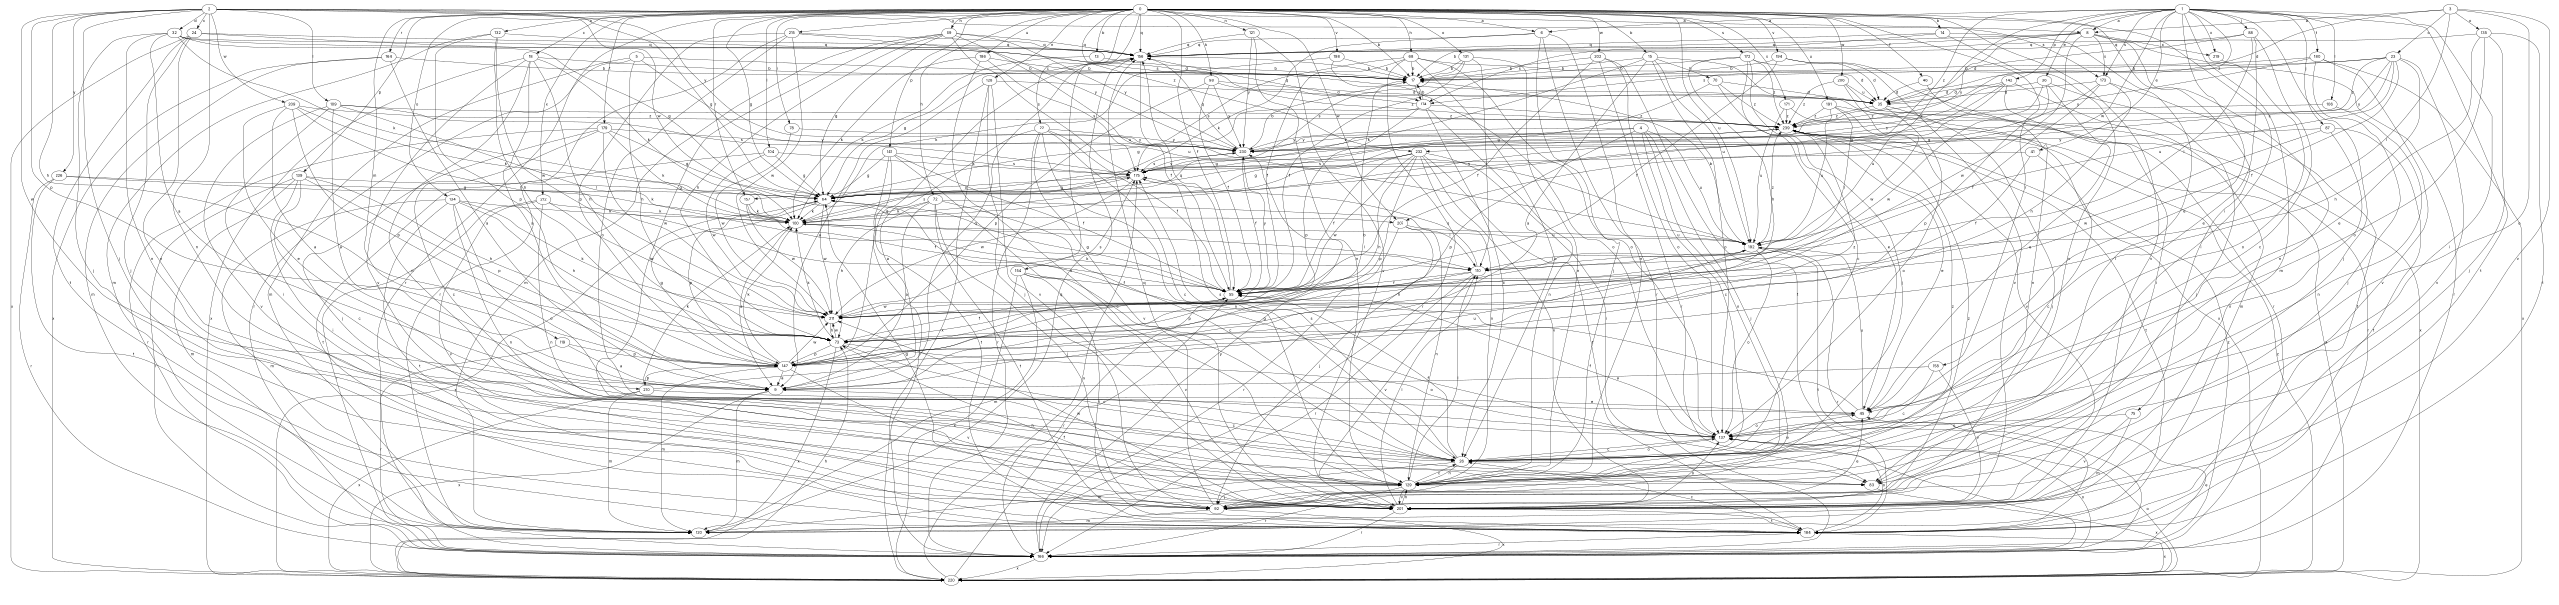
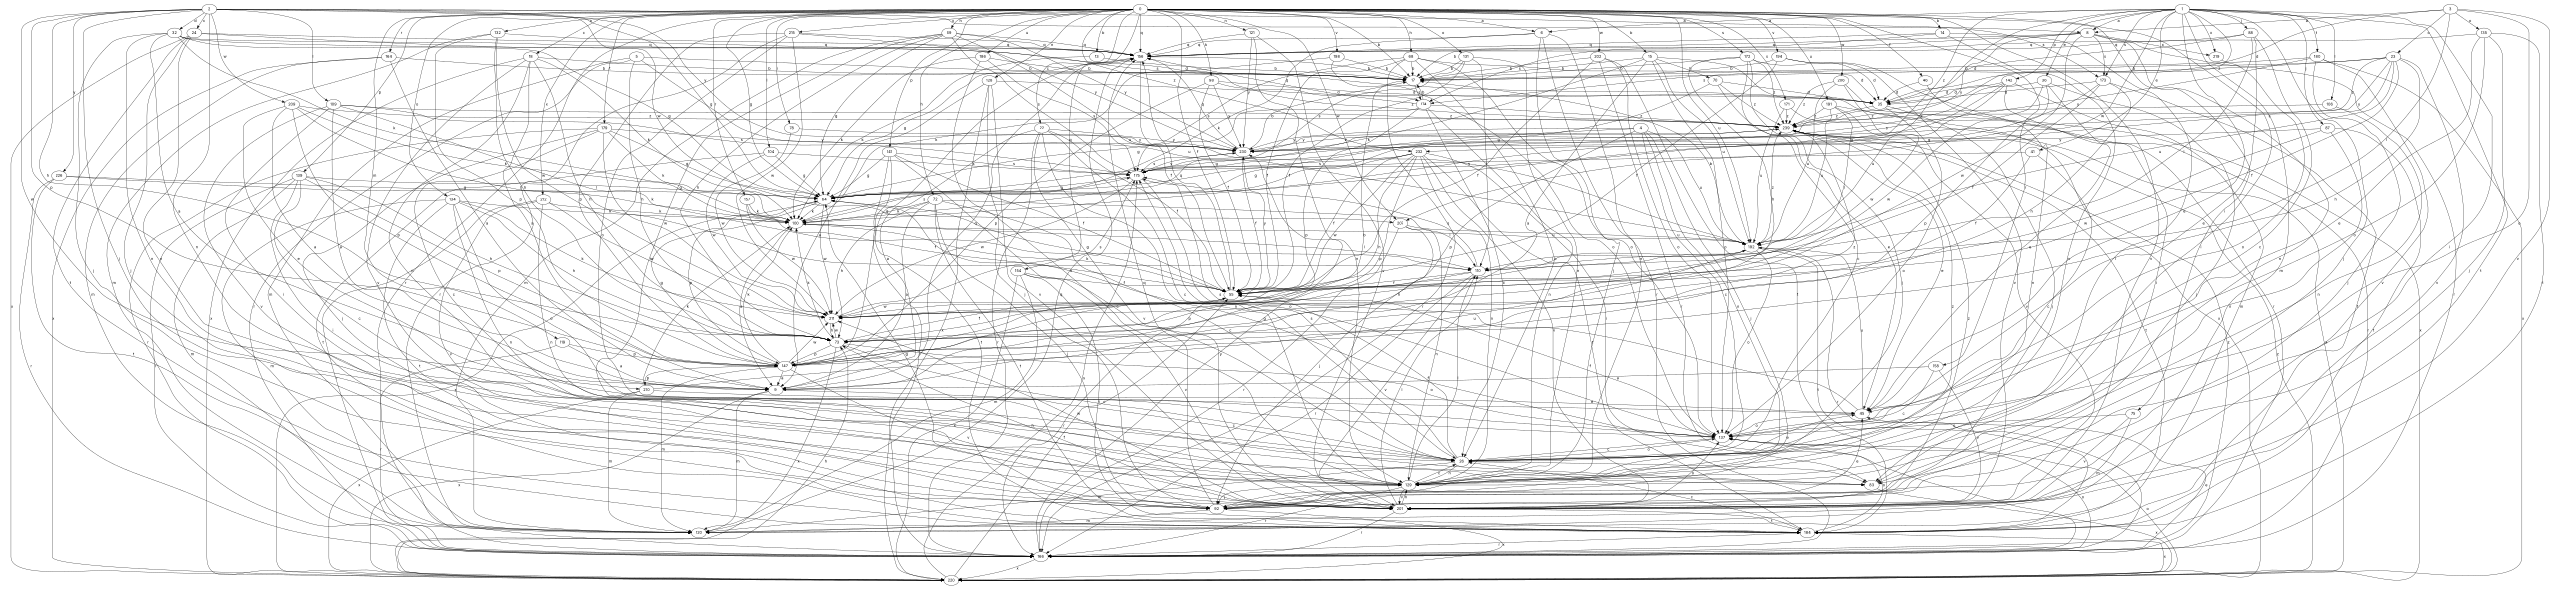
  strict digraph {
    fontname=Inter
    node [fontname=Inter]
    edge [fontname=Inter]
    0
    6
    13
    14
    15
    17
    18
    22
    46
    55
    64
    68
    69
    72
    75
    78
    83
    98
    104
    119
    121
    128
    131
    132
    134
    139
    141
    154
    156
    157
    158
    164
    166
    171
    172
    179
    186
    191
    192
    194
    198
    201
    202
    206
    207
    212
    215
    232
    92
    100
    129
    70
    137
    9
    220
    174
    73
    230
    26
    35
    211
    147
    175
    120
    45
    239
    184
    110
    1
    8
    36
    41
    87
    88
    106
    142
    173
    180
    219
    2
    24
    32
    109
    209
    210
    226
    3
    n88 [label=23]
    135
    4
    5
    0 -> 6 [label=a]
    0 -> 13 [label=b]
    0 -> 14 [label=b]
    0 -> 15 [label=b]
    0 -> 17 [label=b]
    0 -> 18 [label=c]
    0 -> 22 [label=c]
    0 -> 46 [label=f]
    0 -> 55 [label=f]
    0 -> 64 [label=g]
    0 -> 68 [label=h]
    0 -> 69 [label=h]
    0 -> 72 [label=h]
    0 -> 75 [label=i]
    0 -> 78 [label=i]
    0 -> 83 [label=i]
    0 -> 98 [label=k]
    0 -> 104 [label=l]
    0 -> 119 [label=m]
    0 -> 121 [label=n]
    0 -> 128 [label=n]
    0 -> 131 [label=o]
    0 -> 132 [label=o]
    0 -> 134 [label=o]
    0 -> 139 [label=p]
    0 -> 141 [label=p]
    0 -> 154 [label=q]
    0 -> 156 [label=q]
    0 -> 157 [label=r]
    0 -> 158 [label=r]
    0 -> 164 [label=r]
    0 -> 166 [label=r]
    0 -> 171 [label=s]
    0 -> 172 [label=s]
    0 -> 179 [label=t]
    0 -> 186 [label=u]
    0 -> 191 [label=u]
    0 -> 192 [label=u]
    0 -> 194 [label=v]
    0 -> 198 [label=v]
    0 -> 201 [label=v]
    0 -> 202 [label=w]
    0 -> 206 [label=w]
    0 -> 207 [label=w]
    0 -> 212 [label=x]
    0 -> 215 [label=x]
    0 -> 232 [label=z]
    6 -> 156 [label=q]
    6 -> 166 [label=r]
    6 -> 92 [label=j]
    6 -> 100 [label=k]
    6 -> 129 [label=n]
    13 -> 17 [label=b]
    13 -> 100 [label=k]
    14 -> 17 [label=b]
    14 -> 83 [label=i]
    14 -> 156 [label=q]
    14 -> 129 [label=n]
    15 -> 17 [label=b]
    15 -> 192 [label=u]
    15 -> 100 [label=k]
    15 -> 70 [label=h]
    15 -> 137 [label=o]
    15 -> 9 [label=a]
    15 -> 220 [label=x]
    17 -> 174 [label=s]
    18 -> 17 [label=b]
    18 -> 201 [label=v]
    18 -> 100 [label=k]
    18 -> 129 [label=n]
    18 -> 9 [label=a]
    18 -> 220 [label=x]
    18 -> 73 [label=h]
    22 -> 55 [label=f]
    22 -> 166 [label=r]
    22 -> 201 [label=v]
    22 -> 129 [label=n]
    22 -> 9 [label=a]
    22 -> 230 [label=y]
    22 -> 26 [label=c]
    46 -> 129 [label=n]
    46 -> 35 [label=d]
    55 -> 64 [label=g]
    55 -> 156 [label=q]
    55 -> 166 [label=r]
    55 -> 100 [label=k]
    55 -> 230 [label=y]
    55 -> 211 [label=w]
    64 -> 100 [label=k]
    64 -> 220 [label=x]
    64 -> 211 [label=w]
    64 -> 147 [label=p]
    68 -> 17 [label=b]
    68 -> 55 [label=f]
    68 -> 166 [label=r]
    68 -> 137 [label=o]
    68 -> 26 [label=c]
    68 -> 35 [label=d]
    68 -> 175 [label=s]
    69 -> 64 [label=g]
    69 -> 83 [label=i]
    69 -> 156 [label=q]
    69 -> 192 [label=u]
    69 -> 73 [label=h]
    69 -> 230 [label=y]
    69 -> 175 [label=s]
    69 -> 120 [label=m]
    72 -> 92 [label=j]
    72 -> 100 [label=k]
    72 -> 9 [label=a]
    72 -> 73 [label=h]
    72 -> 26 [label=c]
    72 -> 184 [label=t]
    72 -> 110 [label=l]
    75 -> 201 [label=v]
    75 -> 137 [label=o]
    75 -> 120 [label=m]
    78 -> 230 [label=y]
    78 -> 211 [label=w]
    83 -> 220 [label=x]
    98 -> 55 [label=f]
    98 -> 230 [label=y]
    98 -> 35 [label=d]
    98 -> 147 [label=p]
    98 -> 239 [label=z]
    104 -> 64 [label=g]
    104 -> 211 [label=w]
    104 -> 175 [label=s]
    104 -> 184 [label=t]
    119 -> 166 [label=r]
    119 -> 9 [label=a]
    119 -> 147 [label=p]
    121 -> 156 [label=q]
    121 -> 201 [label=v]
    121 -> 129 [label=n]
    121 -> 230 [label=y]
    128 -> 201 [label=v]
    128 -> 92 [label=j]
    128 -> 9 [label=a]
    128 -> 220 [label=x]
    128 -> 35 [label=d]
    131 -> 17 [label=b]
    131 -> 55 [label=f]
    131 -> 129 [label=n]
    131 -> 175 [label=s]
    131 -> 110 [label=l]
    132 -> 156 [label=q]
    132 -> 73 [label=h]
    132 -> 211 [label=w]
    132 -> 147 [label=p]
    132 -> 120 [label=m]
    134 -> 100 [label=k]
    134 -> 129 [label=n]
    134 -> 137 [label=o]
    134 -> 73 [label=h]
    134 -> 211 [label=k]
    134 -> 120 [label=m]
    134 -> 184 [label=t]
    139 -> 64 [label=g]
    139 -> 83 [label=i]
    139 -> 166 [label=r]
    139 -> 73 [label=h]
    139 -> 26 [label=c]
    139 -> 147 [label=p]
    139 -> 120 [label=m]
    141 -> 55 [label=f]
    141 -> 64 [label=g]
    141 -> 166 [label=r]
    141 -> 26 [label=c]
    141 -> 175 [label=s]
    141 -> 184 [label=t]
    154 -> 55 [label=f]
    154 -> 201 [label=v]
    154 -> 220 [label=x]
    154 -> 120 [label=m]
    154 -> 184 [label=t]
    156 -> 17 [label=b]
    156 -> 55 [label=f]
    156 -> 64 [label=g]
    157 -> 55 [label=f]
    157 -> 100 [label=k]
    157 -> 211 [label=w]
    158 -> 201 [label=v]
    158 -> 9 [label=a]
    158 -> 26 [label=c]
    164 -> 17 [label=b]
    164 -> 9 [label=a]
    164 -> 220 [label=x]
    164 -> 120 [label=m]
    166 -> 137 [label=o]
    166 -> 220 [label=x]
    166 -> 230 [label=y]
    166 -> 45 [label=e]
    166 -> 239 [label=z]
    171 -> 192 [label=u]
    171 -> 220 [label=x]
    171 -> 239 [label=z]
    172 -> 17 [label=b]
    172 -> 92 [label=j]
    172 -> 73 [label=h]
    172 -> 26 [label=c]
    172 -> 35 [label=d]
    172 -> 239 [label=z]
    179 -> 64 [label=g]
    179 -> 166 [label=r]
    179 -> 92 [label=j]
    179 -> 100 [label=k]
    179 -> 230 [label=y]
    179 -> 26 [label=c]
    179 -> 211 [label=w]
    186 -> 17 [label=b]
    186 -> 100 [label=k]
    186 -> 129 [label=n]
    186 -> 175 [label=s]
    191 -> 166 [label=r]
    191 -> 192 [label=u]
    191 -> 201 [label=v]
    191 -> 239 [label=z]
    191 -> 110 [label=l]
    192 -> 17 [label=b]
    192 -> 166 [label=r]
    192 -> 137 [label=o]
    192 -> 73 [label=h]
    192 -> 239 [label=z]
    192 -> 184 [label=t]
    192 -> 110 [label=l]
    194 -> 17 [label=b]
    194 -> 55 [label=f]
    194 -> 166 [label=r]
    194 -> 201 [label=v]
    198 -> 17 [label=b]
    198 -> 100 [label=k]
    198 -> 137 [label=o]
    201 -> 166 [label=r]
    201 -> 129 [label=n]
    201 -> 137 [label=o]
    201 -> 73 [label=h]
    201 -> 211 [label=w]
    201 -> 239 [label=z]
    201 -> 184 [label=t]
    201 -> 110 [label=l]
    202 -> 17 [label=b]
    202 -> 55 [label=f]
    202 -> 166 [label=r]
    202 -> 137 [label=o]
    202 -> 184 [label=t]
-   206 -> 35 [label=u]
+   206 -> 192 [label=u]
    206 -> 220 [label=x]
    206 -> 211 [label=w]
    206 -> 239 [label=z]
    207 -> 166 [label=r]
    207 -> 192 [label=u]
    207 -> 92 [label=j]
    207 -> 129 [label=n]
    212 -> 166 [label=r]
    212 -> 201 [label=v]
    212 -> 100 [label=k]
    212 -> 129 [label=n]
    212 -> 211 [label=w]
    215 -> 156 [label=q]
    215 -> 166 [label=r]
    215 -> 137 [label=o]
    215 -> 230 [label=y]
    215 -> 211 [label=w]
    215 -> 147 [label=p]
    232 -> 55 [label=f]
    232 -> 64 [label=g]
    232 -> 83 [label=i]
    232 -> 201 [label=v]
    232 -> 129 [label=n]
    232 -> 73 [label=h]
    232 -> 211 [label=w]
    232 -> 147 [label=p]
    232 -> 175 [label=s]
    232 -> 184 [label=t]
    92 -> 64 [label=g]
    92 -> 156 [label=q]
    92 -> 220 [label=x]
    92 -> 120 [label=m]
    92 -> 45 [label=e]
    100 -> 192 [label=u]
    100 -> 9 [label=a]
    100 -> 175 [label=s]
    100 -> 110 [label=l]
    129 -> 166 [label=r]
    129 -> 201 [label=v]
    129 -> 92 [label=j]
    129 -> 26 [label=c]
    129 -> 239 [label=z]
    129 -> 110 [label=l]
    70 -> 64 [label=g]
    70 -> 35 [label=d]
    70 -> 45 [label=e]
    70 -> 239 [label=z]
    137 -> 55 [label=f]
    137 -> 64 [label=g]
    137 -> 26 [label=c]
    9 -> 17 [label=b]
    9 -> 156 [label=q]
    9 -> 220 [label=x]
    9 -> 26 [label=c]
    9 -> 120 [label=m]
    220 -> 55 [label=f]
    220 -> 137 [label=o]
    220 -> 73 [label=h]
    220 -> 175 [label=s]
    220 -> 239 [label=z]
    174 -> 17 [label=b]
    174 -> 64 [label=g]
    174 -> 156 [label=q]
    174 -> 129 [label=n]
    174 -> 26 [label=c]
    174 -> 147 [label=p]
    174 -> 239 [label=z]
    73 -> 55 [label=f]
    73 -> 100 [label=k]
    73 -> 137 [label=o]
    73 -> 220 [label=x]
    73 -> 26 [label=c]
    73 -> 211 [label=w]
    73 -> 147 [label=p]
    230 -> 17 [label=b]
    230 -> 55 [label=f]
    230 -> 156 [label=q]
    230 -> 175 [label=s]
    230 -> 239 [label=z]
    26 -> 55 [label=f]
    26 -> 83 [label=i]
    26 -> 129 [label=n]
    26 -> 137 [label=o]
    26 -> 175 [label=s]
    26 -> 120 [label=m]
    26 -> 45 [label=e]
    35 -> 92 [label=j]
    35 -> 137 [label=o]
    35 -> 239 [label=z]
    211 -> 73 [label=h]
    211 -> 175 [label=s]
    147 -> 64 [label=g]
    147 -> 156 [label=q]
    147 -> 201 [label=v]
    147 -> 100 [label=k]
    147 -> 9 [label=a]
    147 -> 211 [label=w]
    147 -> 120 [label=m]
    147 -> 239 [label=z]
    147 -> 210 [label=p]
    175 -> 64 [label=g]
-   175 -> 157 [label=o]
+   175 -> 137 [label=o]
    175 -> 230 [label=y]
    175 -> 211 [label=w]
    120 -> 156 [label=q]
    45 -> 192 [label=u]
    45 -> 137 [label=o]
    45 -> 175 [label=s]
    239 -> 230 [label=y]
    239 -> 45 [label=e]
    239 -> 184 [label=t]
    184 -> 166 [label=r]
    184 -> 137 [label=o]
    184 -> 220 [label=x]
    184 -> 26 [label=c]
    110 -> 55 [label=f]
    110 -> 166 [label=r]
    110 -> 201 [label=v]
    110 -> 147 [label=p]
    110 -> 175 [label=s]
    1 -> 6 [label=a]
    1 -> 83 [label=i]
    1 -> 207 [label=w]
    1 -> 232 [label=z]
    1 -> 92 [label=j]
    1 -> 100 [label=k]
    1 -> 120 [label=m]
    1 -> 45 [label=e]
    1 -> 239 [label=z]
    1 -> 184 [label=t]
    1 -> 8 [label=a]
    1 -> 36 [label=e]
    1 -> 41 [label=e]
    1 -> 87 [label=j]
    1 -> 88 [label=j]
    1 -> 106 [label=l]
    1 -> 142 [label=p]
    1 -> 173 [label=s]
    1 -> 180 [label=t]
    1 -> 219 [label=x]
    8 -> 156 [label=q]
    8 -> 166 [label=r]
    8 -> 129 [label=n]
    8 -> 174 [label=s]
    8 -> 230 [label=y]
    8 -> 211 [label=w]
    8 -> 173 [label=s]
    8 -> 219 [label=x]
    36 -> 92 [label=j]
    36 -> 35 [label=d]
    36 -> 211 [label=w]
    36 -> 147 [label=p]
    36 -> 45 [label=e]
    41 -> 55 [label=f]
    41 -> 26 [label=c]
    41 -> 175 [label=s]
    87 -> 129 [label=n]
    87 -> 230 [label=y]
    87 -> 211 [label=w]
    87 -> 184 [label=t]
    88 -> 156 [label=q]
    88 -> 26 [label=c]
    88 -> 35 [label=d]
    88 -> 45 [label=e]
    88 -> 110 [label=l]
    106 -> 129 [label=n]
    106 -> 239 [label=z]
    142 -> 64 [label=g]
    142 -> 83 [label=i]
    142 -> 192 [label=u]
    142 -> 35 [label=d]
    142 -> 175 [label=s]
    142 -> 120 [label=m]
    173 -> 55 [label=f]
    173 -> 64 [label=g]
    173 -> 73 [label=h]
    173 -> 35 [label=d]
    173 -> 184 [label=t]
    180 -> 17 [label=b]
    180 -> 201 [label=v]
    180 -> 92 [label=j]
    180 -> 220 [label=x]
    180 -> 230 [label=y]
    219 -> 137 [label=o]
    2 -> 64 [label=g]
    2 -> 207 [label=w]
    2 -> 92 [label=j]
    2 -> 129 [label=n]
    2 -> 73 [label=h]
    2 -> 230 [label=y]
    2 -> 147 [label=p]
    2 -> 8 [label=a]
    2 -> 173 [label=s]
    2 -> 24 [label=c]
    2 -> 32 [label=d]
    2 -> 109 [label=l]
    2 -> 209 [label=w]
    2 -> 210 [label=w]
    2 -> 226 [label=y]
    24 -> 156 [label=q]
    24 -> 92 [label=j]
    24 -> 129 [label=n]
    24 -> 220 [label=x]
    24 -> 174 [label=s]
    24 -> 184 [label=t]
    32 -> 64 [label=g]
    32 -> 156 [label=q]
    32 -> 92 [label=j]
    32 -> 100 [label=k]
    32 -> 129 [label=n]
    32 -> 9 [label=a]
    32 -> 35 [label=d]
    109 -> 83 [label=i]
    109 -> 201 [label=v]
    109 -> 9 [label=a]
    109 -> 175 [label=s]
    109 -> 239 [label=z]
    109 -> 110 [label=l]
    209 -> 100 [label=k]
    209 -> 9 [label=a]
    209 -> 147 [label=p]
    209 -> 45 [label=e]
    209 -> 239 [label=z]
    209 -> 110 [label=l]
    210 -> 192 [label=u]
    210 -> 100 [label=k]
    210 -> 220 [label=x]
    210 -> 120 [label=m]
    210 -> 45 [label=e]
    226 -> 64 [label=g]
    226 -> 166 [label=r]
    226 -> 100 [label=k]
    226 -> 184 [label=t]
    3 -> 201 [label=v]
    3 -> 137 [label=o]
    3 -> 35 [label=d]
    3 -> 110 [label=l]
    3 -> 8 [label=a]
    3 -> n88 [label=c]
    3 -> 135 [label=o]
    n88 -> 17 [label=b]
    n88 -> 55 [label=f]
    n88 -> 192 [label=u]
    n88 -> 201 [label=v]
    n88 -> 174 [label=s]
    n88 -> 73 [label=h]
    n88 -> 230 [label=y]
    n88 -> 175 [label=s]
    n88 -> 239 [label=z]
    135 -> 156 [label=q]
    135 -> 92 [label=j]
    135 -> 137 [label=o]
    135 -> 45 [label=e]
    135 -> 184 [label=t]
    4 -> 64 [label=g]
    4 -> 192 [label=u]
    4 -> 92 [label=j]
    4 -> 129 [label=n]
    4 -> 230 [label=y]
    4 -> 26 [label=c]
    4 -> 147 [label=p]
    5 -> 17 [label=b]
    5 -> 166 [label=r]
    5 -> 192 [label=u]
    5 -> 73 [label=h]
    5 -> 120 [label=m]
  }
